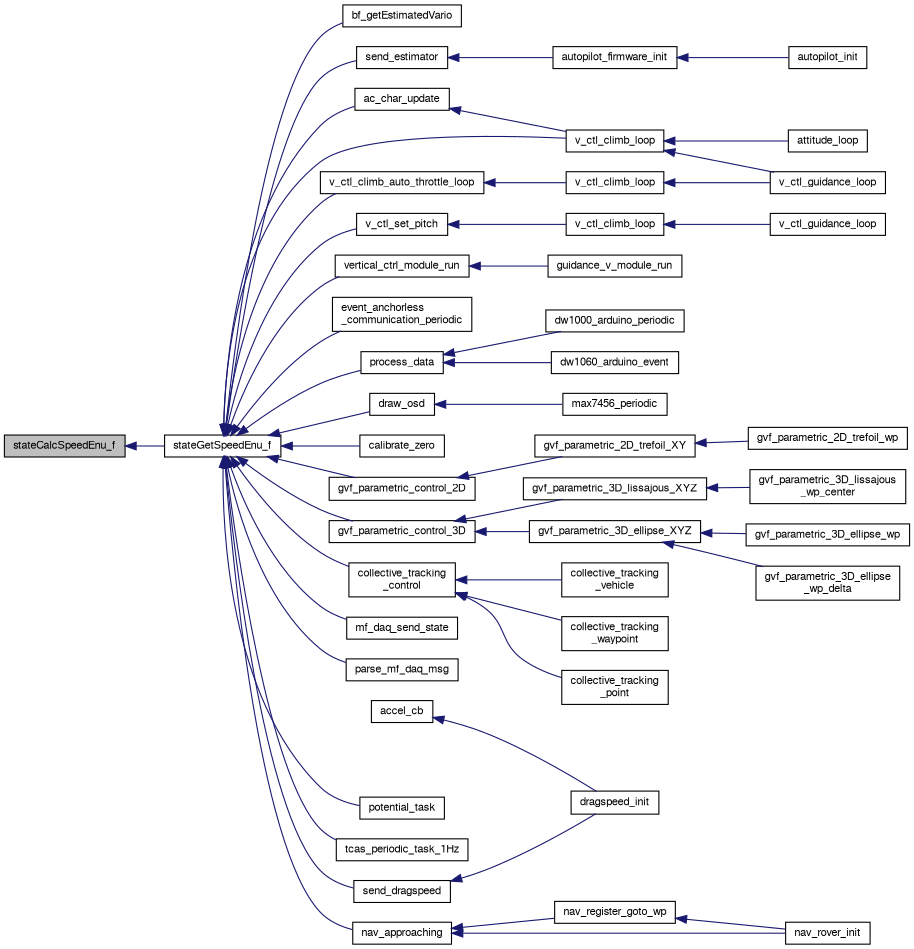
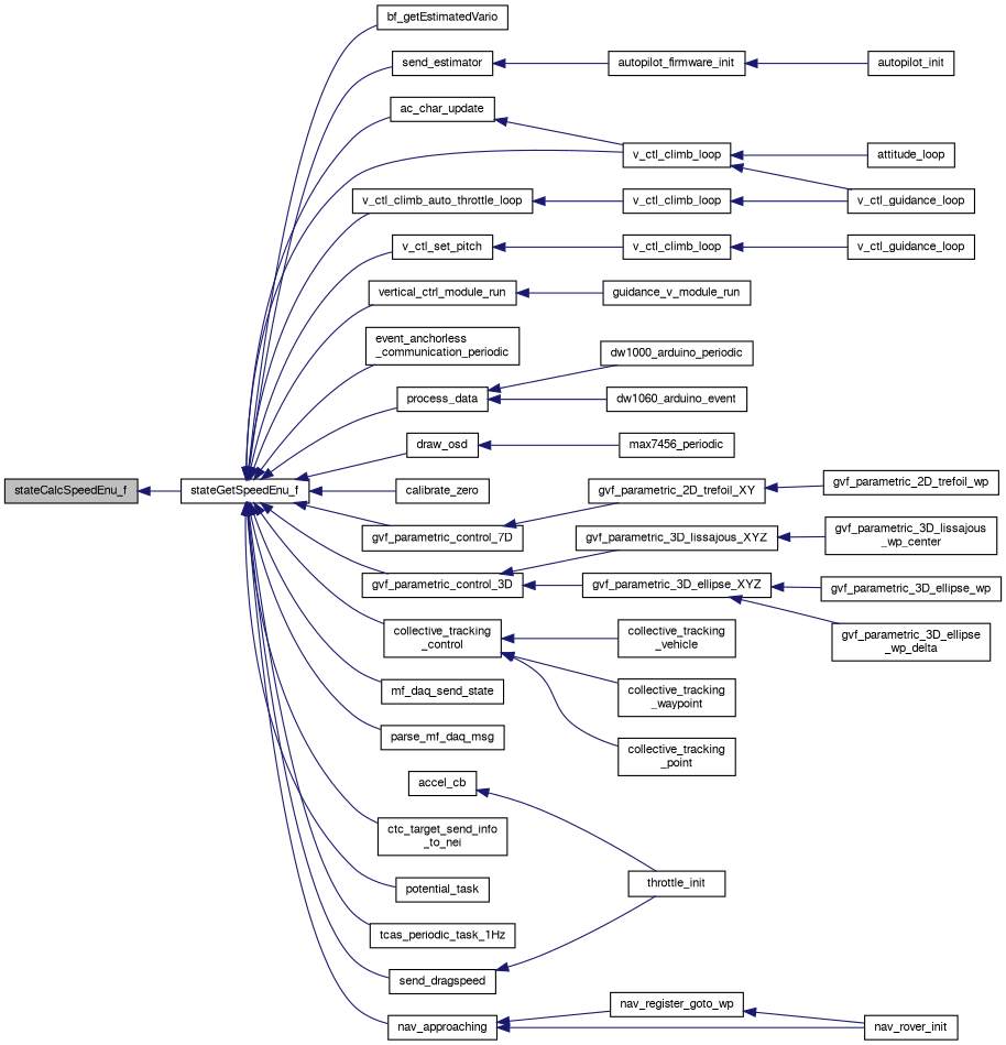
  digraph {
    rankdir=LR
    node [color=black fillcolor=white fontname=FreeSans fontsize=10 shape=record style=filled]
    edge [color=midnightblue dir=back fontname=FreeSans fontsize=10 labelfontname=FreeSans labelfontsize=10 style=solid]
    n1 [fillcolor=grey75 fontcolor=black height=0.2 label=stateCalcSpeedEnu_f width=0.4]
    n2 [height=0.2 label=stateGetSpeedEnu_f width=0.4]
    n3 [height=0.2 label=send_estimator width=0.4]
    n4 [height=0.2 label=ac_char_update width=0.4]
    n5 [height=0.2 label=v_ctl_climb_loop width=0.4]
    n6 [height=0.2 label=v_ctl_climb_auto_throttle_loop width=0.4]
    n7 [height=0.2 label=v_ctl_set_pitch width=0.4]
    n8 [height=0.2 label=vertical_ctrl_module_run width=0.4]
    n9 [height=0.2 label="event_anchorless\l_communication_periodic" width=0.4]
    n10 [height=0.2 label=process_data width=0.4]
    n11 [height=0.2 label=draw_osd width=0.4]
    n12 [height=0.2 label=calibrate_zero width=0.4]
    n13 [height=0.2 label=send_dragspeed width=0.4]
-   n14 [height=0.2 label=gvf_parametric_control_2D width=0.4]
+   n14 [height=0.2 label=gvf_parametric_control_7D width=0.4]
    n15 [height=0.2 label=gvf_parametric_control_3D width=0.4]
    n16 [height=0.2 label=mf_daq_send_state width=0.4]
    n17 [height=0.2 label=parse_mf_daq_msg width=0.4]
    n18 [height=0.2 label="collective_tracking\l_control" width=0.4]
+   n19 [height=0.2 label="ctc_target_send_info\l_to_nei" width=0.4]
    n20 [height=0.2 label=potential_task width=0.4]
    n21 [height=0.2 label=tcas_periodic_task_1Hz width=0.4]
    n22 [height=0.2 label=nav_approaching width=0.4]
    n23 [height=0.2 label=bf_getEstimatedVario width=0.4]
    n24 [height=0.2 label=autopilot_firmware_init width=0.4]
    n25 [height=0.2 label=attitude_loop width=0.4]
    n26 [height=0.2 label=v_ctl_guidance_loop width=0.4]
    n27 [height=0.2 label=v_ctl_climb_loop width=0.4]
    n28 [height=0.2 label=v_ctl_climb_loop width=0.4]
    n29 [height=0.2 label=guidance_v_module_run width=0.4]
    n30 [height=0.2 label=dw1060_arduino_event width=0.4]
    n31 [height=0.2 label=dw1000_arduino_periodic width=0.4]
    n32 [height=0.2 label=max7456_periodic width=0.4]
-   n33 [height=0.2 label=dragspeed_init width=0.4]
+   n33 [height=0.2 label=throttle_init width=0.4]
    n34 [height=0.2 label=gvf_parametric_2D_trefoil_XY width=0.4]
    n35 [height=0.2 label=gvf_parametric_3D_ellipse_XYZ width=0.4]
    n36 [height=0.2 label=gvf_parametric_3D_lissajous_XYZ width=0.4]
    n37 [height=0.2 label="collective_tracking\l_point" width=0.4]
    n38 [height=0.2 label="collective_tracking\l_vehicle" width=0.4]
    n39 [height=0.2 label="collective_tracking\l_waypoint" width=0.4]
    n40 [height=0.2 label=nav_register_goto_wp width=0.4]
    n41 [height=0.2 label=nav_rover_init width=0.4]
    n42 [height=0.2 label=autopilot_init width=0.4]
    n43 [height=0.2 label=v_ctl_guidance_loop width=0.4]
    n44 [height=0.2 label=accel_cb width=0.4]
    n45 [height=0.2 label=gvf_parametric_2D_trefoil_wp width=0.4]
    n46 [height=0.2 label=gvf_parametric_3D_ellipse_wp width=0.4]
    n47 [height=0.2 label="gvf_parametric_3D_ellipse\l_wp_delta" width=0.4]
    n48 [height=0.2 label="gvf_parametric_3D_lissajous\l_wp_center" width=0.4]
    n1 -> n2
    n2 -> n3
    n2 -> n4
    n2 -> n5
    n2 -> n6
    n2 -> n7
    n2 -> n8
    n2 -> n9
    n2 -> n10
    n2 -> n11
    n2 -> n12
    n2 -> n13
    n2 -> n14
    n2 -> n15
    n2 -> n16
    n2 -> n17
    n2 -> n18
+   n2 -> n19
    n2 -> n20
    n2 -> n21
    n2 -> n22
    n2 -> n23
    n3 -> n24
    n4 -> n5
    n5 -> n25
    n5 -> n26
    n6 -> n27
    n7 -> n28
    n8 -> n29
    n10 -> n30
    n10 -> n31
    n11 -> n32
    n13 -> n33
    n14 -> n34
    n15 -> n35
    n15 -> n36
    n18 -> n37
    n18 -> n38
    n18 -> n39
    n22 -> n40
    n22 -> n41
    n24 -> n42
    n27 -> n26
    n28 -> n43
    n34 -> n45
    n35 -> n46
    n35 -> n47
    n36 -> n48
    n40 -> n41
    n44 -> n33
  }
